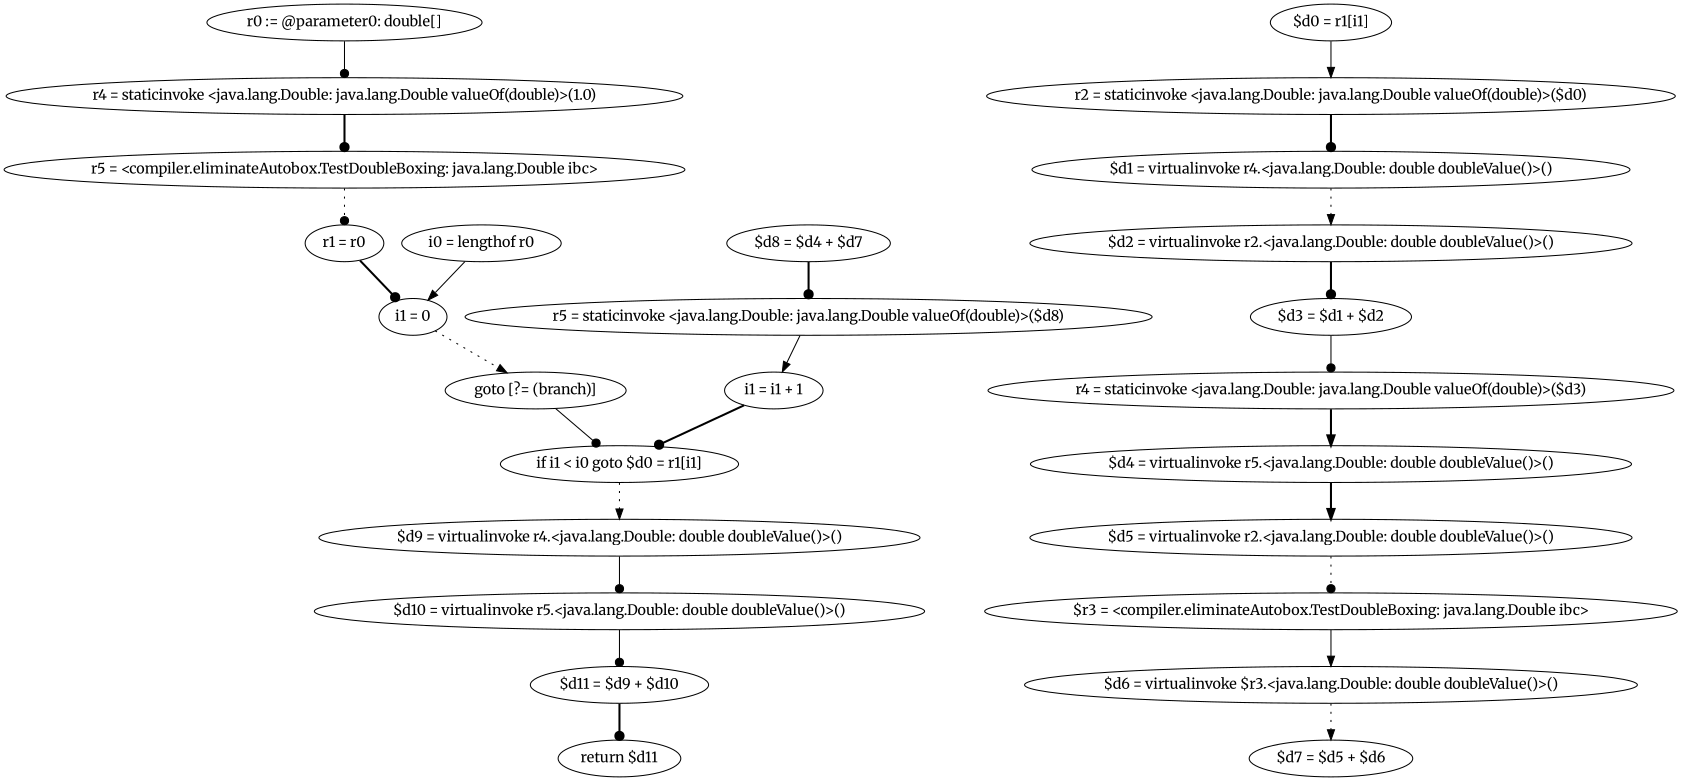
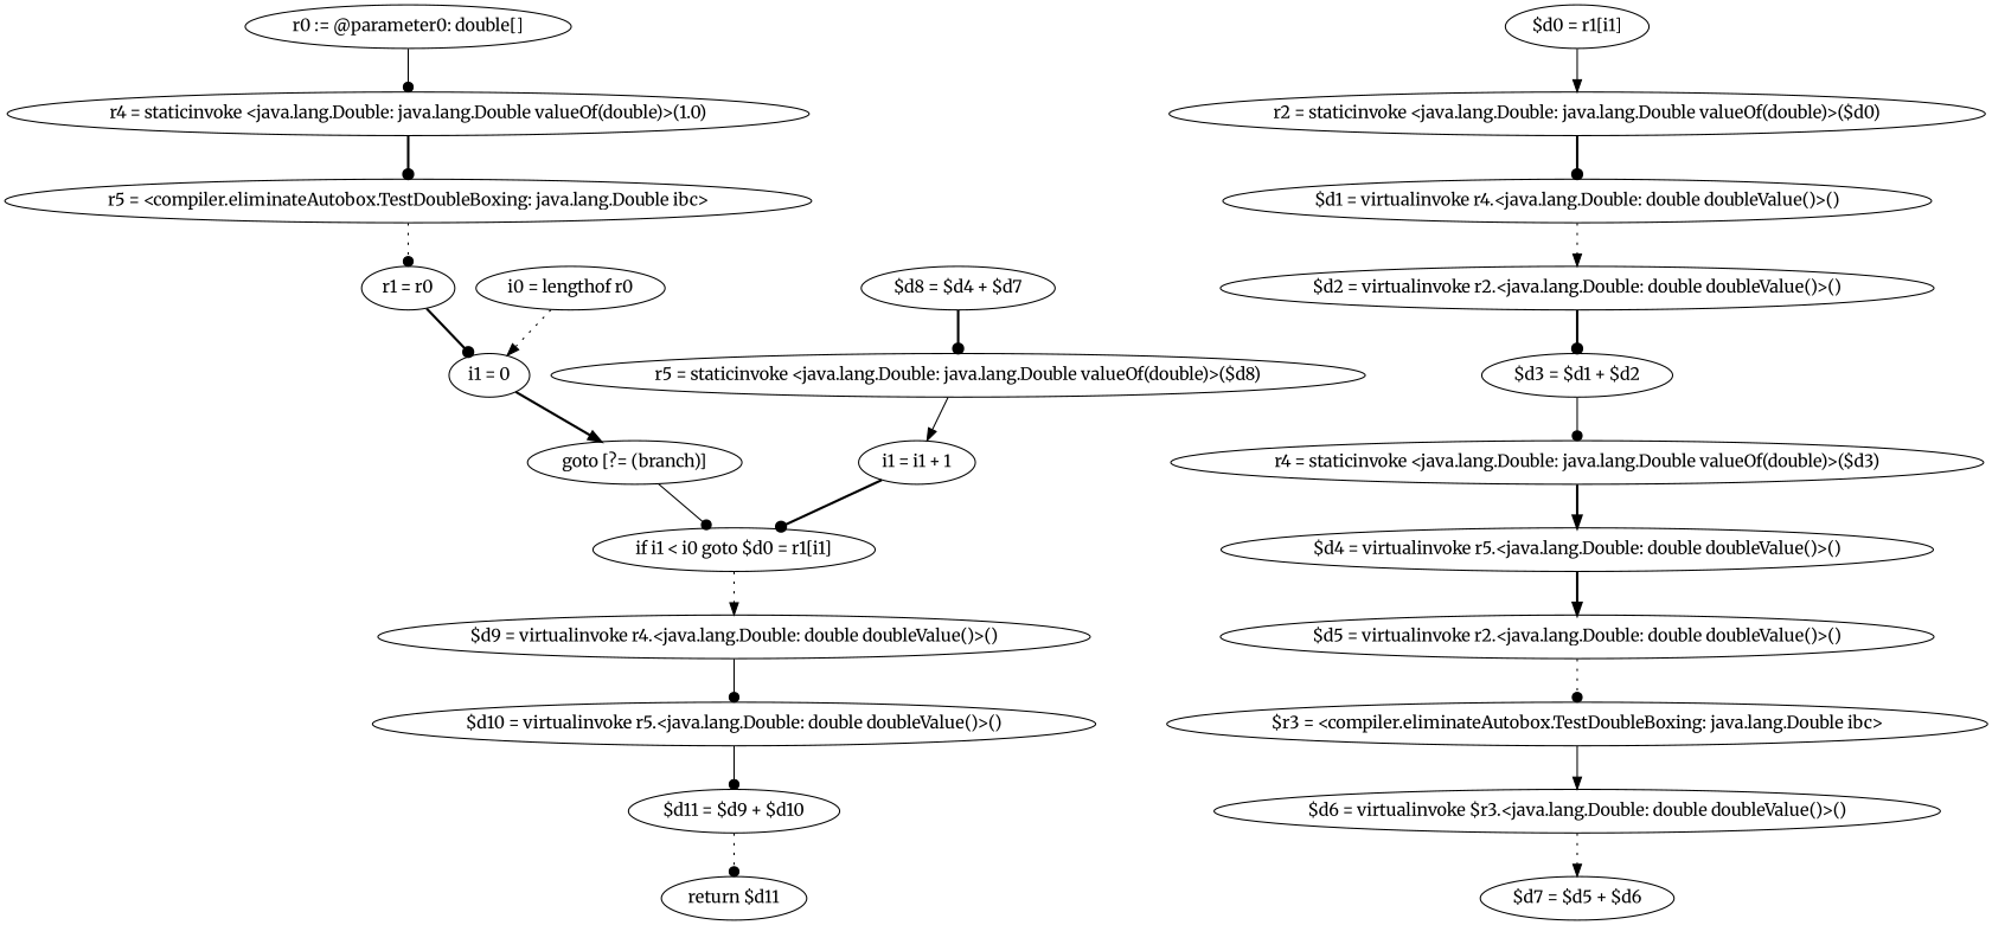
  digraph {
    fontname=Merriweather
    node [fontname=Merriweather]
    edge [arrowhead=dot fontname=Merriweather style=bold]
    "r0 := @parameter0: double[]"
    "r4 = staticinvoke <java.lang.Double: java.lang.Double valueOf(double)>(1.0)"
    "r5 = <compiler.eliminateAutobox.TestDoubleBoxing: java.lang.Double ibc>"
    "r1 = r0"
    "i1 = 0"
    "i0 = lengthof r0"
    "goto [?= (branch)]"
    "if i1 < i0 goto $d0 = r1[i1]"
    "$d9 = virtualinvoke r4.<java.lang.Double: double doubleValue()>()"
    "$d0 = r1[i1]"
    "r2 = staticinvoke <java.lang.Double: java.lang.Double valueOf(double)>($d0)"
    "$d1 = virtualinvoke r4.<java.lang.Double: double doubleValue()>()"
    "$d2 = virtualinvoke r2.<java.lang.Double: double doubleValue()>()"
    "$d3 = $d1 + $d2"
    "r4 = staticinvoke <java.lang.Double: java.lang.Double valueOf(double)>($d3)"
    "$d4 = virtualinvoke r5.<java.lang.Double: double doubleValue()>()"
    "$d5 = virtualinvoke r2.<java.lang.Double: double doubleValue()>()"
    "$r3 = <compiler.eliminateAutobox.TestDoubleBoxing: java.lang.Double ibc>"
    "$d6 = virtualinvoke $r3.<java.lang.Double: double doubleValue()>()"
    "$d7 = $d5 + $d6"
    "$d8 = $d4 + $d7"
    "r5 = staticinvoke <java.lang.Double: java.lang.Double valueOf(double)>($d8)"
    "i1 = i1 + 1"
    "$d10 = virtualinvoke r5.<java.lang.Double: double doubleValue()>()"
    "$d11 = $d9 + $d10"
    "return $d11"
    "r0 := @parameter0: double[]" -> "r4 = staticinvoke <java.lang.Double: java.lang.Double valueOf(double)>(1.0)" [style=solid]
    "r4 = staticinvoke <java.lang.Double: java.lang.Double valueOf(double)>(1.0)" -> "r5 = <compiler.eliminateAutobox.TestDoubleBoxing: java.lang.Double ibc>"
    "r5 = <compiler.eliminateAutobox.TestDoubleBoxing: java.lang.Double ibc>" -> "r1 = r0" [style=dotted]
    "r1 = r0" -> "i1 = 0"
-   "i1 = 0" -> "goto [?= (branch)]" [arrowhead=normal style=dotted]
-   "i0 = lengthof r0" -> "i1 = 0" [arrowhead=normal style=solid]
+   "i1 = 0" -> "goto [?= (branch)]" [arrowhead=normal]
+   "i0 = lengthof r0" -> "i1 = 0" [arrowhead=normal style=dotted]
    "goto [?= (branch)]" -> "if i1 < i0 goto $d0 = r1[i1]" [style=solid]
    "if i1 < i0 goto $d0 = r1[i1]" -> "$d9 = virtualinvoke r4.<java.lang.Double: double doubleValue()>()" [arrowhead=normal style=dotted]
    "$d9 = virtualinvoke r4.<java.lang.Double: double doubleValue()>()" -> "$d10 = virtualinvoke r5.<java.lang.Double: double doubleValue()>()" [style=solid]
    "$d0 = r1[i1]" -> "r2 = staticinvoke <java.lang.Double: java.lang.Double valueOf(double)>($d0)" [arrowhead=normal style=solid]
    "r2 = staticinvoke <java.lang.Double: java.lang.Double valueOf(double)>($d0)" -> "$d1 = virtualinvoke r4.<java.lang.Double: double doubleValue()>()"
    "$d1 = virtualinvoke r4.<java.lang.Double: double doubleValue()>()" -> "$d2 = virtualinvoke r2.<java.lang.Double: double doubleValue()>()" [arrowhead=normal style=dotted]
    "$d2 = virtualinvoke r2.<java.lang.Double: double doubleValue()>()" -> "$d3 = $d1 + $d2"
    "$d3 = $d1 + $d2" -> "r4 = staticinvoke <java.lang.Double: java.lang.Double valueOf(double)>($d3)" [style=solid]
    "r4 = staticinvoke <java.lang.Double: java.lang.Double valueOf(double)>($d3)" -> "$d4 = virtualinvoke r5.<java.lang.Double: double doubleValue()>()" [arrowhead=normal]
    "$d4 = virtualinvoke r5.<java.lang.Double: double doubleValue()>()" -> "$d5 = virtualinvoke r2.<java.lang.Double: double doubleValue()>()" [arrowhead=normal]
    "$d5 = virtualinvoke r2.<java.lang.Double: double doubleValue()>()" -> "$r3 = <compiler.eliminateAutobox.TestDoubleBoxing: java.lang.Double ibc>" [style=dotted]
    "$r3 = <compiler.eliminateAutobox.TestDoubleBoxing: java.lang.Double ibc>" -> "$d6 = virtualinvoke $r3.<java.lang.Double: double doubleValue()>()" [arrowhead=normal style=solid]
    "$d6 = virtualinvoke $r3.<java.lang.Double: double doubleValue()>()" -> "$d7 = $d5 + $d6" [arrowhead=normal style=dotted]
    "$d8 = $d4 + $d7" -> "r5 = staticinvoke <java.lang.Double: java.lang.Double valueOf(double)>($d8)"
    "r5 = staticinvoke <java.lang.Double: java.lang.Double valueOf(double)>($d8)" -> "i1 = i1 + 1" [arrowhead=normal style=solid]
    "i1 = i1 + 1" -> "if i1 < i0 goto $d0 = r1[i1]"
    "$d10 = virtualinvoke r5.<java.lang.Double: double doubleValue()>()" -> "$d11 = $d9 + $d10" [style=solid]
-   "$d11 = $d9 + $d10" -> "return $d11"
+   "$d11 = $d9 + $d10" -> "return $d11" [style=dotted]
  }
